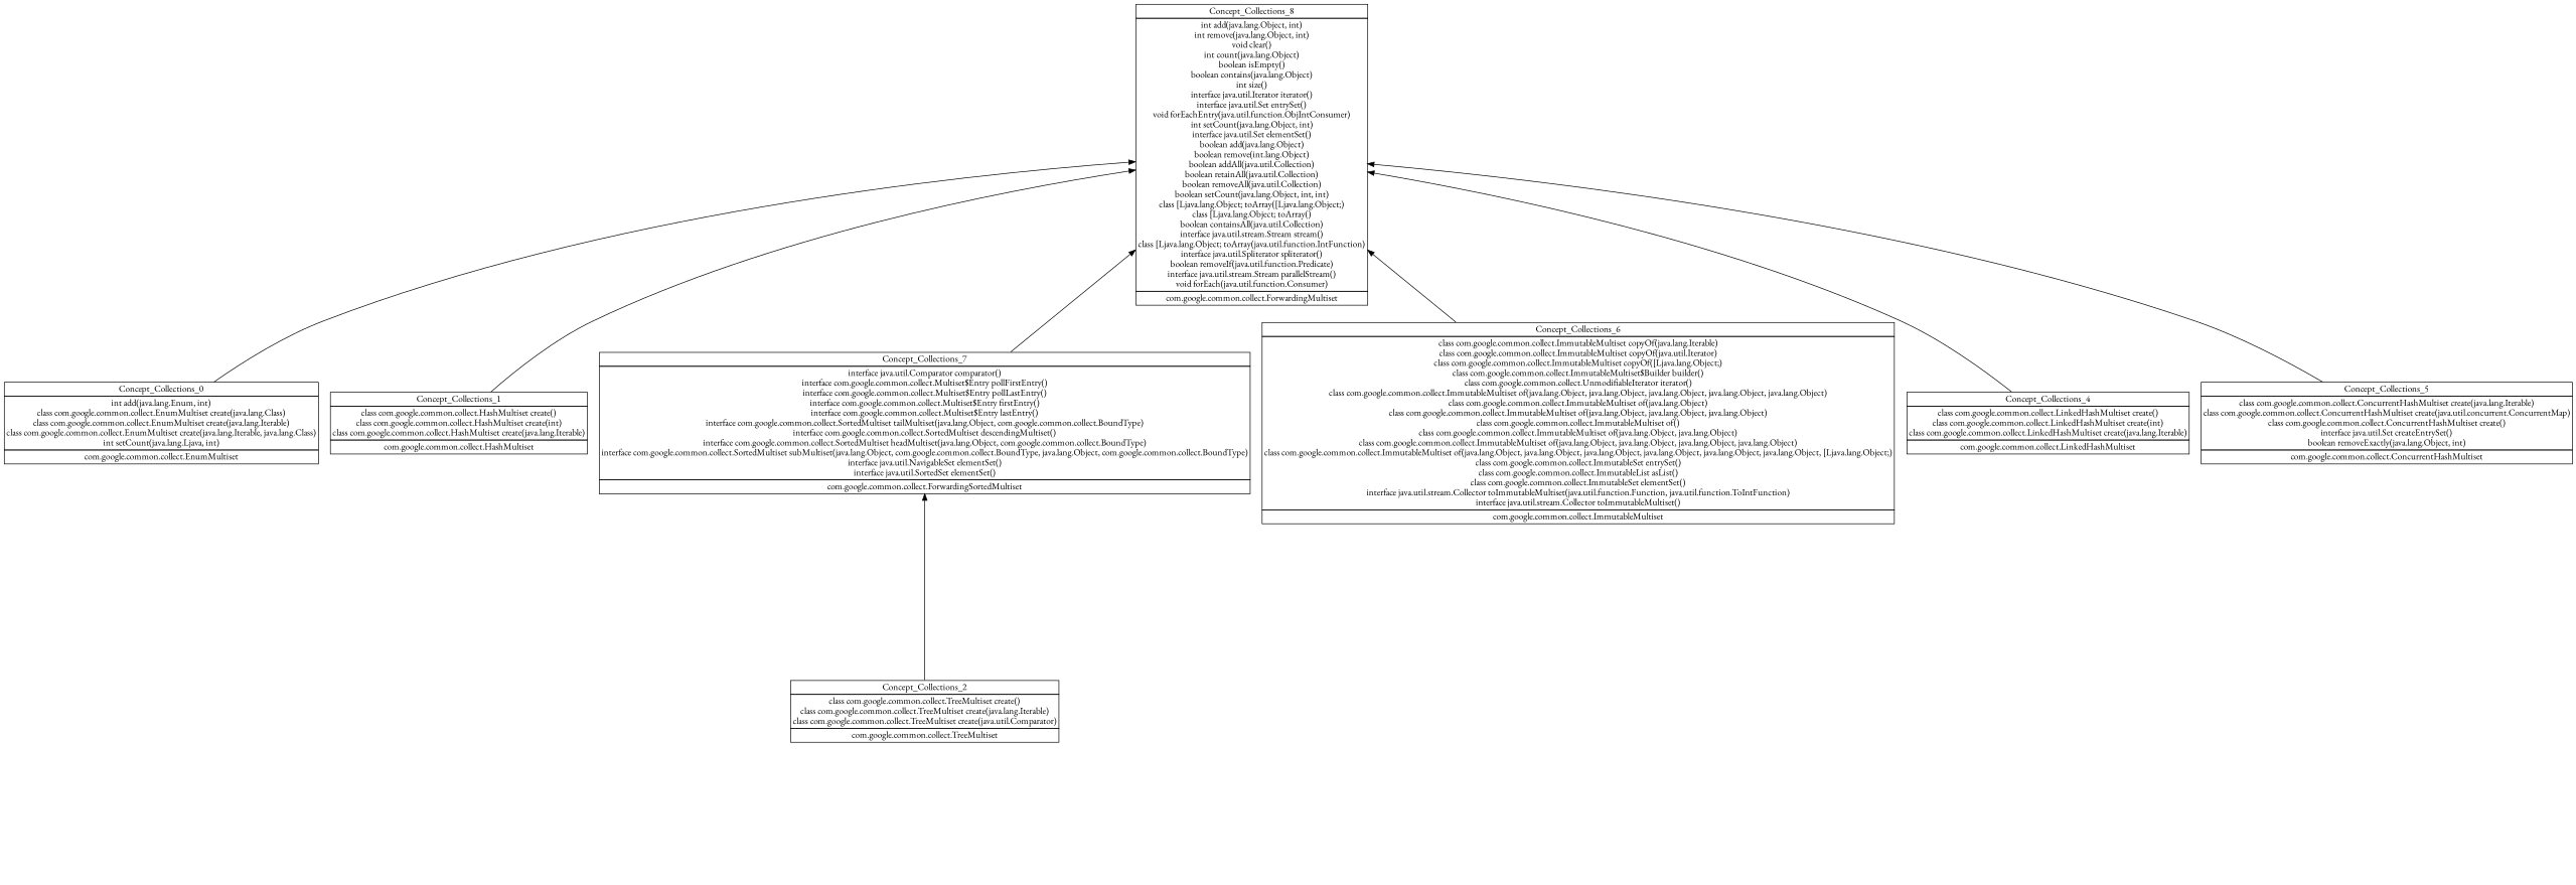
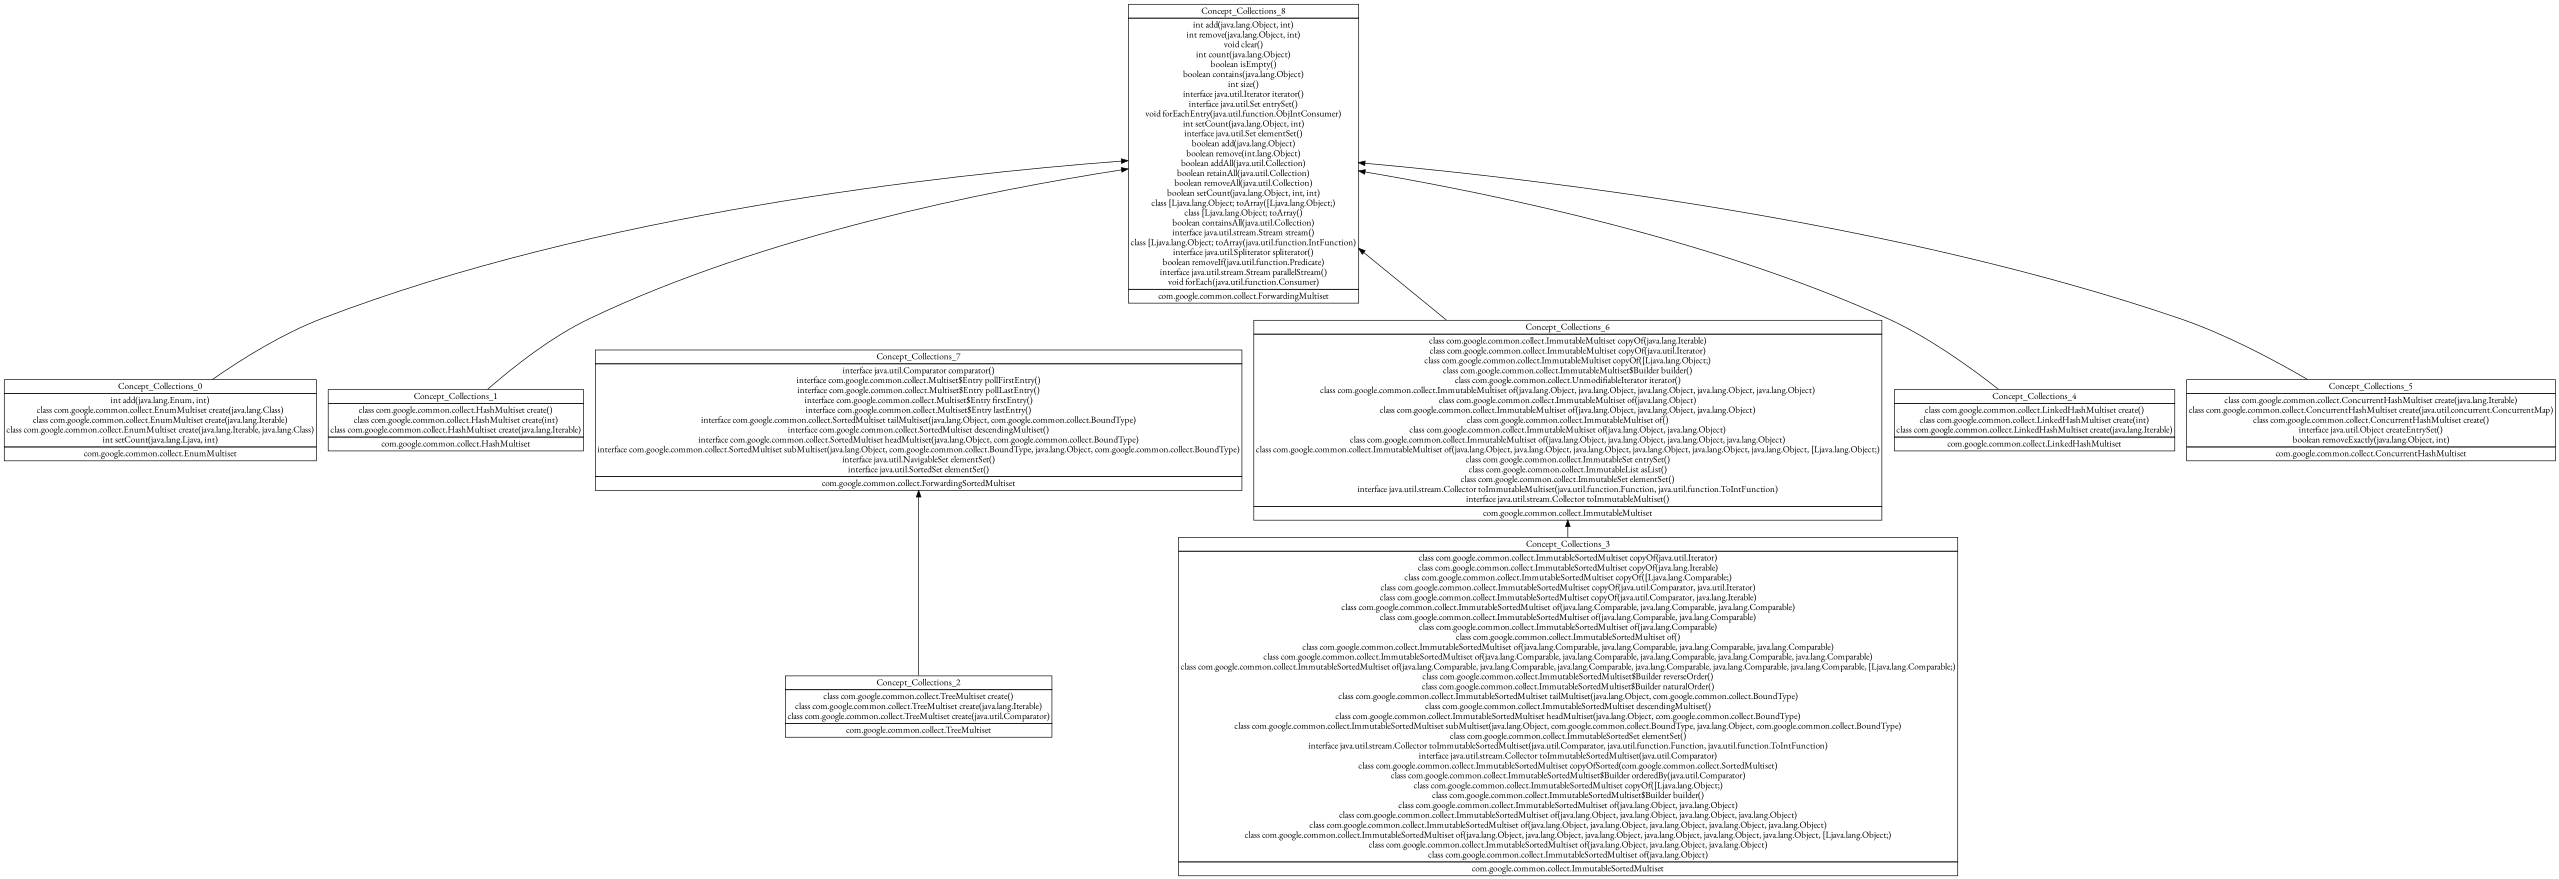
  digraph {
    fontname="EB Garamond"
    nodesep=0.2
    rankdir=BT
    ranksep=0.3
    node [fontname="EB Garamond" margin="0.03,0.03" shape=none]
    edge [fontname="EB Garamond" headport=p tailport=p]
    n1 [label=<<table border="0" cellborder="1" cellspacing="0" port="p"><tr><td>Concept_Collections_8</td></tr><tr><td>int add(java.lang.Object, int)<br/>int remove(java.lang.Object, int)<br/>void clear()<br/>int count(java.lang.Object)<br/>boolean isEmpty()<br/>boolean contains(java.lang.Object)<br/>int size()<br/>interface java.util.Iterator iterator()<br/>interface java.util.Set entrySet()<br/>void forEachEntry(java.util.function.ObjIntConsumer)<br/>int setCount(java.lang.Object, int)<br/>interface java.util.Set elementSet()<br/>boolean add(java.lang.Object)<br/>boolean remove(int.lang.Object)<br/>boolean addAll(java.util.Collection)<br/>boolean retainAll(java.util.Collection)<br/>boolean removeAll(java.util.Collection)<br/>boolean setCount(java.lang.Object, int, int)<br/>class [Ljava.lang.Object; toArray([Ljava.lang.Object;)<br/>class [Ljava.lang.Object; toArray()<br/>boolean containsAll(java.util.Collection)<br/>interface java.util.stream.Stream stream()<br/>class [Ljava.lang.Object; toArray(java.util.function.IntFunction)<br/>interface java.util.Spliterator spliterator()<br/>boolean removeIf(java.util.function.Predicate)<br/>interface java.util.stream.Stream parallelStream()<br/>void forEach(java.util.function.Consumer)<br/></td></tr><tr><td>com.google.common.collect.ForwardingMultiset<br/></td></tr></table>>]
    n2 [label=<<table border="0" cellborder="1" cellspacing="0" port="p"><tr><td>Concept_Collections_0</td></tr><tr><td>int add(java.lang.Enum, int)<br/>class com.google.common.collect.EnumMultiset create(java.lang.Class)<br/>class com.google.common.collect.EnumMultiset create(java.lang.Iterable)<br/>class com.google.common.collect.EnumMultiset create(java.lang.Iterable, java.lang.Class)<br/>int setCount(java.lang.Ljava, int)<br/></td></tr><tr><td>com.google.common.collect.EnumMultiset<br/></td></tr></table>>]
    n3 [label=<<table border="0" cellborder="1" cellspacing="0" port="p"><tr><td>Concept_Collections_1</td></tr><tr><td>class com.google.common.collect.HashMultiset create()<br/>class com.google.common.collect.HashMultiset create(int)<br/>class com.google.common.collect.HashMultiset create(java.lang.Iterable)<br/></td></tr><tr><td>com.google.common.collect.HashMultiset<br/></td></tr></table>>]
    n4 [label=<<table border="0" cellborder="1" cellspacing="0" port="p"><tr><td>Concept_Collections_2</td></tr><tr><td>class com.google.common.collect.TreeMultiset create()<br/>class com.google.common.collect.TreeMultiset create(java.lang.Iterable)<br/>class com.google.common.collect.TreeMultiset create(java.util.Comparator)<br/></td></tr><tr><td>com.google.common.collect.TreeMultiset<br/></td></tr></table>>]
    n5 [label=<<table border="0" cellborder="1" cellspacing="0" port="p"><tr><td>Concept_Collections_7</td></tr><tr><td>interface java.util.Comparator comparator()<br/>interface com.google.common.collect.Multiset$Entry pollFirstEntry()<br/>interface com.google.common.collect.Multiset$Entry pollLastEntry()<br/>interface com.google.common.collect.Multiset$Entry firstEntry()<br/>interface com.google.common.collect.Multiset$Entry lastEntry()<br/>interface com.google.common.collect.SortedMultiset tailMultiset(java.lang.Object, com.google.common.collect.BoundType)<br/>interface com.google.common.collect.SortedMultiset descendingMultiset()<br/>interface com.google.common.collect.SortedMultiset headMultiset(java.lang.Object, com.google.common.collect.BoundType)<br/>interface com.google.common.collect.SortedMultiset subMultiset(java.lang.Object, com.google.common.collect.BoundType, java.lang.Object, com.google.common.collect.BoundType)<br/>interface java.util.NavigableSet elementSet()<br/>interface java.util.SortedSet elementSet()<br/></td></tr><tr><td>com.google.common.collect.ForwardingSortedMultiset<br/></td></tr></table>>]
+   n6 [label=<<table border="0" cellborder="1" cellspacing="0" port="p"><tr><td>Concept_Collections_3</td></tr><tr><td>class com.google.common.collect.ImmutableSortedMultiset copyOf(java.util.Iterator)<br/>class com.google.common.collect.ImmutableSortedMultiset copyOf(java.lang.Iterable)<br/>class com.google.common.collect.ImmutableSortedMultiset copyOf([Ljava.lang.Comparable;)<br/>class com.google.common.collect.ImmutableSortedMultiset copyOf(java.util.Comparator, java.util.Iterator)<br/>class com.google.common.collect.ImmutableSortedMultiset copyOf(java.util.Comparator, java.lang.Iterable)<br/>class com.google.common.collect.ImmutableSortedMultiset of(java.lang.Comparable, java.lang.Comparable, java.lang.Comparable)<br/>class com.google.common.collect.ImmutableSortedMultiset of(java.lang.Comparable, java.lang.Comparable)<br/>class com.google.common.collect.ImmutableSortedMultiset of(java.lang.Comparable)<br/>class com.google.common.collect.ImmutableSortedMultiset of()<br/>class com.google.common.collect.ImmutableSortedMultiset of(java.lang.Comparable, java.lang.Comparable, java.lang.Comparable, java.lang.Comparable)<br/>class com.google.common.collect.ImmutableSortedMultiset of(java.lang.Comparable, java.lang.Comparable, java.lang.Comparable, java.lang.Comparable, java.lang.Comparable)<br/>class com.google.common.collect.ImmutableSortedMultiset of(java.lang.Comparable, java.lang.Comparable, java.lang.Comparable, java.lang.Comparable, java.lang.Comparable, java.lang.Comparable, [Ljava.lang.Comparable;)<br/>class com.google.common.collect.ImmutableSortedMultiset$Builder reverseOrder()<br/>class com.google.common.collect.ImmutableSortedMultiset$Builder naturalOrder()<br/>class com.google.common.collect.ImmutableSortedMultiset tailMultiset(java.lang.Object, com.google.common.collect.BoundType)<br/>class com.google.common.collect.ImmutableSortedMultiset descendingMultiset()<br/>class com.google.common.collect.ImmutableSortedMultiset headMultiset(java.lang.Object, com.google.common.collect.BoundType)<br/>class com.google.common.collect.ImmutableSortedMultiset subMultiset(java.lang.Object, com.google.common.collect.BoundType, java.lang.Object, com.google.common.collect.BoundType)<br/>class com.google.common.collect.ImmutableSortedSet elementSet()<br/>interface java.util.stream.Collector toImmutableSortedMultiset(java.util.Comparator, java.util.function.Function, java.util.function.ToIntFunction)<br/>interface java.util.stream.Collector toImmutableSortedMultiset(java.util.Comparator)<br/>class com.google.common.collect.ImmutableSortedMultiset copyOfSorted(com.google.common.collect.SortedMultiset)<br/>class com.google.common.collect.ImmutableSortedMultiset$Builder orderedBy(java.util.Comparator)<br/>class com.google.common.collect.ImmutableSortedMultiset copyOf([Ljava.lang.Object;)<br/>class com.google.common.collect.ImmutableSortedMultiset$Builder builder()<br/>class com.google.common.collect.ImmutableSortedMultiset of(java.lang.Object, java.lang.Object)<br/>class com.google.common.collect.ImmutableSortedMultiset of(java.lang.Object, java.lang.Object, java.lang.Object, java.lang.Object)<br/>class com.google.common.collect.ImmutableSortedMultiset of(java.lang.Object, java.lang.Object, java.lang.Object, java.lang.Object, java.lang.Object)<br/>class com.google.common.collect.ImmutableSortedMultiset of(java.lang.Object, java.lang.Object, java.lang.Object, java.lang.Object, java.lang.Object, java.lang.Object, [Ljava.lang.Object;)<br/>class com.google.common.collect.ImmutableSortedMultiset of(java.lang.Object, java.lang.Object, java.lang.Object)<br/>class com.google.common.collect.ImmutableSortedMultiset of(java.lang.Object)<br/></td></tr><tr><td>com.google.common.collect.ImmutableSortedMultiset<br/></td></tr></table>>]
    n7 [label=<<table border="0" cellborder="1" cellspacing="0" port="p"><tr><td>Concept_Collections_6</td></tr><tr><td>class com.google.common.collect.ImmutableMultiset copyOf(java.lang.Iterable)<br/>class com.google.common.collect.ImmutableMultiset copyOf(java.util.Iterator)<br/>class com.google.common.collect.ImmutableMultiset copyOf([Ljava.lang.Object;)<br/>class com.google.common.collect.ImmutableMultiset$Builder builder()<br/>class com.google.common.collect.UnmodifiableIterator iterator()<br/>class com.google.common.collect.ImmutableMultiset of(java.lang.Object, java.lang.Object, java.lang.Object, java.lang.Object, java.lang.Object)<br/>class com.google.common.collect.ImmutableMultiset of(java.lang.Object)<br/>class com.google.common.collect.ImmutableMultiset of(java.lang.Object, java.lang.Object, java.lang.Object)<br/>class com.google.common.collect.ImmutableMultiset of()<br/>class com.google.common.collect.ImmutableMultiset of(java.lang.Object, java.lang.Object)<br/>class com.google.common.collect.ImmutableMultiset of(java.lang.Object, java.lang.Object, java.lang.Object, java.lang.Object)<br/>class com.google.common.collect.ImmutableMultiset of(java.lang.Object, java.lang.Object, java.lang.Object, java.lang.Object, java.lang.Object, java.lang.Object, [Ljava.lang.Object;)<br/>class com.google.common.collect.ImmutableSet entrySet()<br/>class com.google.common.collect.ImmutableList asList()<br/>class com.google.common.collect.ImmutableSet elementSet()<br/>interface java.util.stream.Collector toImmutableMultiset(java.util.function.Function, java.util.function.ToIntFunction)<br/>interface java.util.stream.Collector toImmutableMultiset()<br/></td></tr><tr><td>com.google.common.collect.ImmutableMultiset<br/></td></tr></table>>]
    n8 [label=<<table border="0" cellborder="1" cellspacing="0" port="p"><tr><td>Concept_Collections_4</td></tr><tr><td>class com.google.common.collect.LinkedHashMultiset create()<br/>class com.google.common.collect.LinkedHashMultiset create(int)<br/>class com.google.common.collect.LinkedHashMultiset create(java.lang.Iterable)<br/></td></tr><tr><td>com.google.common.collect.LinkedHashMultiset<br/></td></tr></table>>]
-   n9 [label=<<table border="0" cellborder="1" cellspacing="0" port="p"><tr><td>Concept_Collections_5</td></tr><tr><td>class com.google.common.collect.ConcurrentHashMultiset create(java.lang.Iterable)<br/>class com.google.common.collect.ConcurrentHashMultiset create(java.util.concurrent.ConcurrentMap)<br/>class com.google.common.collect.ConcurrentHashMultiset create()<br/>interface java.util.Set createEntrySet()<br/>boolean removeExactly(java.lang.Object, int)<br/></td></tr><tr><td>com.google.common.collect.ConcurrentHashMultiset<br/></td></tr></table>>]
+   n9 [label=<<table border="0" cellborder="1" cellspacing="0" port="p"><tr><td>Concept_Collections_5</td></tr><tr><td>class com.google.common.collect.ConcurrentHashMultiset create(java.lang.Iterable)<br/>class com.google.common.collect.ConcurrentHashMultiset create(java.util.concurrent.ConcurrentMap)<br/>class com.google.common.collect.ConcurrentHashMultiset create()<br/>interface java.util.Object createEntrySet()<br/>boolean removeExactly(java.lang.Object, int)<br/></td></tr><tr><td>com.google.common.collect.ConcurrentHashMultiset<br/></td></tr></table>>]
    n2 -> n1
    n3 -> n1
    n4 -> n5
-   n5 -> n1
+   n6 -> n7
    n7 -> n1
    n8 -> n1
    n9 -> n1
  }
